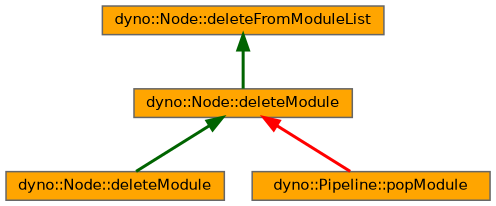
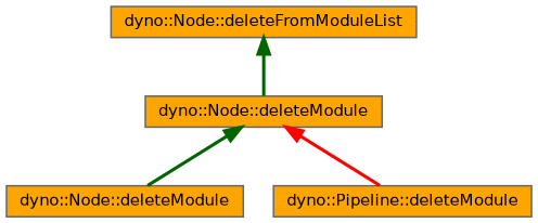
  digraph {
    rankdir=TB
    node [color=grey40 fillcolor=orange fontname=Helvetica fontsize=10 shape=box style=filled]
    edge [color=darkgreen dir=back fontname=Helvetica fontsize=10 labelfontname=Helvetica labelfontsize=10 style=bold]
    n1 [color=gray40 fontcolor=black height=0.2 label="dyno::Node::deleteFromModuleList" width=0.4]
    n2 [height=0.2 label="dyno::Node::deleteModule" width=0.4]
    n3 [height=0.2 label="dyno::Node::deleteModule" width=0.4]
-   n4 [height=0.2 label="dyno::Pipeline::popModule" width=0.4]
+   n4 [height=0.2 label="dyno::Pipeline::deleteModule" width=0.4]
    n1 -> n2
    n2 -> n3
    n2 -> n4 [color=red]
  }
